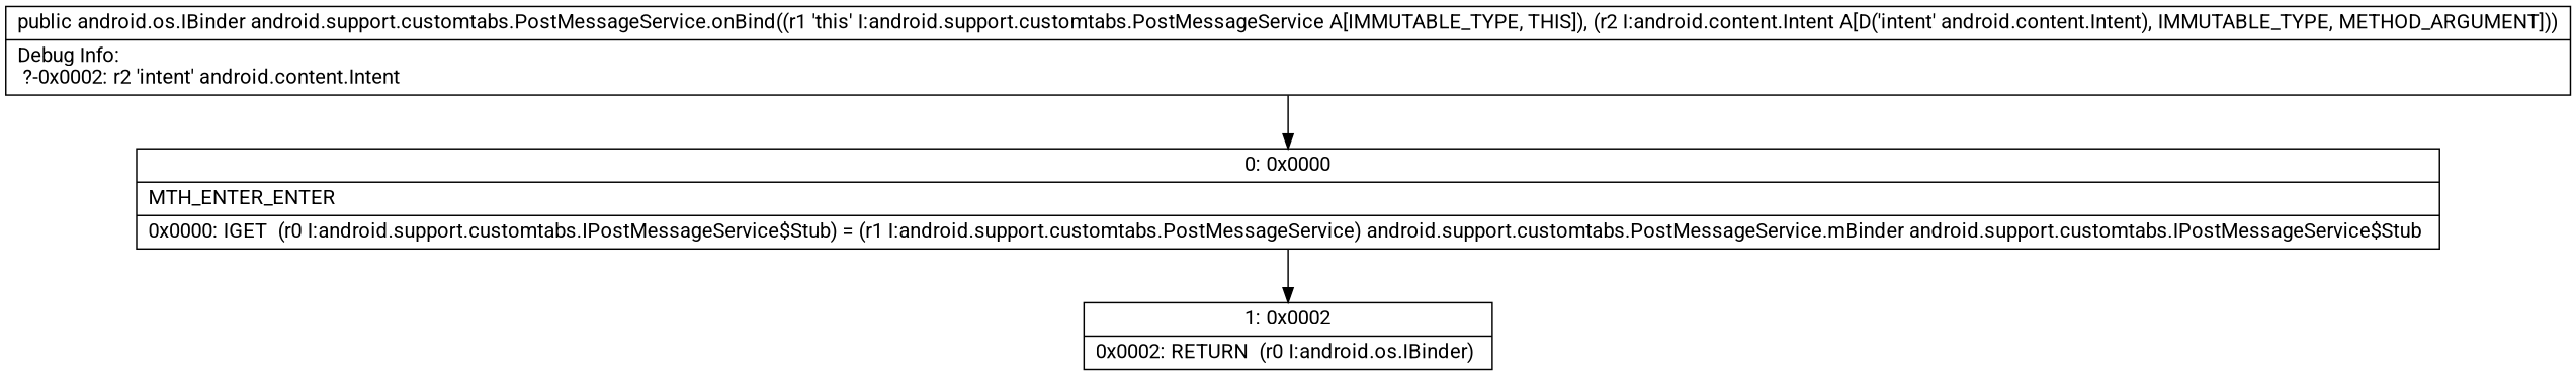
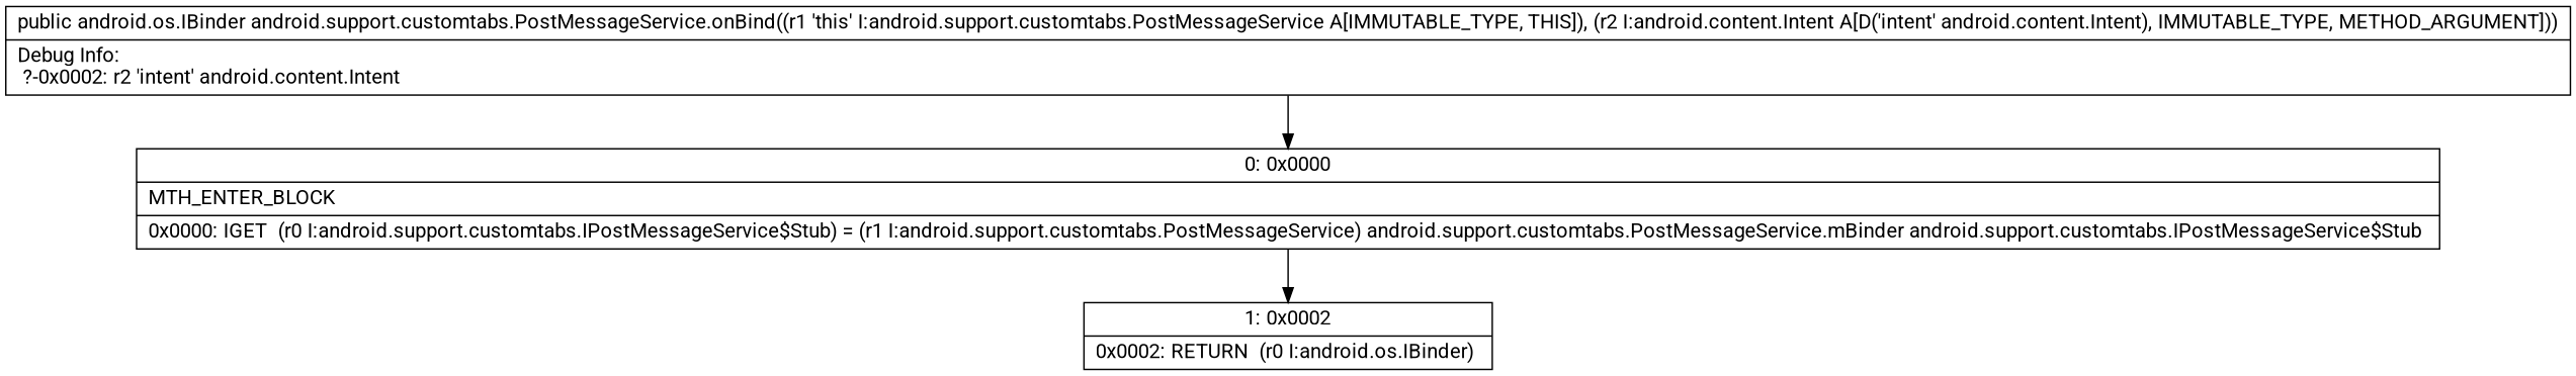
  digraph {
    fontname=Roboto
    node [shape=record fontname=Roboto]
    edge [fontname=Roboto]
-   n1 [label="{0\:\ 0x0000|MTH_ENTER_ENTER\l|0x0000: IGET  (r0 I:android.support.customtabs.IPostMessageService$Stub) = (r1 I:android.support.customtabs.PostMessageService) android.support.customtabs.PostMessageService.mBinder android.support.customtabs.IPostMessageService$Stub \l}"]
+   n1 [label="{0\:\ 0x0000|MTH_ENTER_BLOCK\l|0x0000: IGET  (r0 I:android.support.customtabs.IPostMessageService$Stub) = (r1 I:android.support.customtabs.PostMessageService) android.support.customtabs.PostMessageService.mBinder android.support.customtabs.IPostMessageService$Stub \l}"]
    n2 [label="{1\:\ 0x0002|0x0002: RETURN  (r0 I:android.os.IBinder) \l}"]
    n3 [label="{public android.os.IBinder android.support.customtabs.PostMessageService.onBind((r1 'this' I:android.support.customtabs.PostMessageService A[IMMUTABLE_TYPE, THIS]), (r2 I:android.content.Intent A[D('intent' android.content.Intent), IMMUTABLE_TYPE, METHOD_ARGUMENT]))  | Debug Info:\l  ?\-0x0002: r2 'intent' android.content.Intent\l}"]
    n1 -> n2
    n3 -> n1
  }
